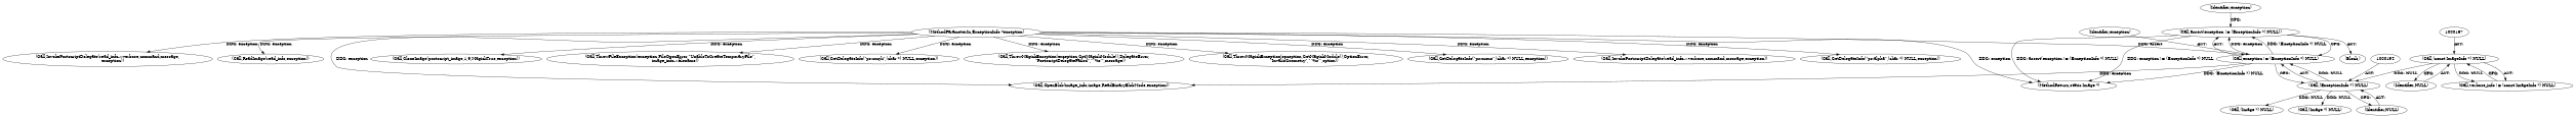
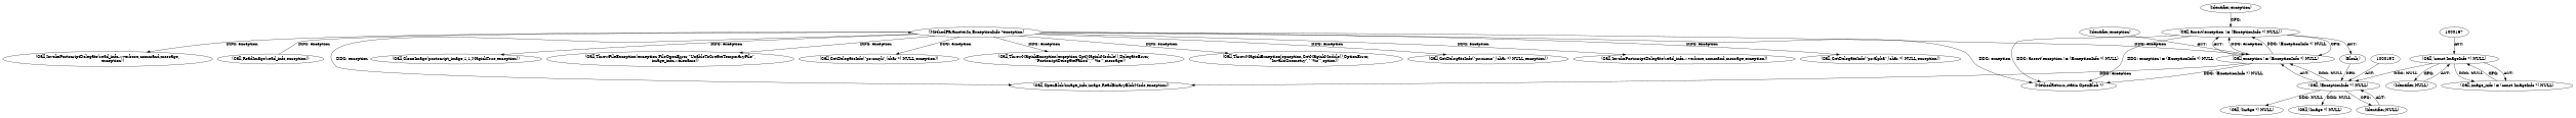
  digraph {
    n1 [label="(Call,assert(exception != (ExceptionInfo *) NULL))"]
    n2 [label="(Call,exception != (ExceptionInfo *) NULL)"]
-   n3 [label="(MethodReturn,static Image *)"]
+   n3 [label="(MethodReturn,static OpenBlob *)"]
    n4 [label="(Block,)"]
    n5 [label="(Call,(ExceptionInfo *) NULL)"]
    n6 [label="(Call,OpenBlob(image_info,image,ReadBinaryBlobMode,exception))"]
    n7 [label="(Call,(Image *) NULL)"]
    n8 [label="(Call,(Image *) NULL)"]
    n9 [label="(Identifier,NULL)"]
    n10 [label="(MethodParameterIn,ExceptionInfo *exception)"]
    n11 [label="(Call,InvokePostscriptDelegate(read_info->verbose,command,message,\n        exception))"]
    n12 [label="(Call,ReadImage(read_info,exception))"]
-   n13 [label="(Call,CloneImage(postscript_image,1,9,MagickTrue,exception))"]
+   n13 [label="(Call,CloneImage(postscript_image,1,1,MagickTrue,exception))"]
    n14 [label="(Call,ThrowFileException(exception,FileOpenError,\"UnableToCreateTemporaryFile\",\n        image_info->filename))"]
    n15 [label="(Call,GetDelegateInfo(\"ps:cmyk\",(char *) NULL,exception))"]
    n16 [label="(Call,ThrowMagickException(exception,GetMagickModule(),DelegateError,\n          \"PostscriptDelegateFailed\",\"`%s'\",message))"]
    n17 [label="(Call,ThrowMagickException(exception,GetMagickModule(),OptionError,\n             \"InvalidGeometry\",\"`%s'\",option))"]
    n18 [label="(Call,GetDelegateInfo(\"ps:mono\",(char *) NULL,exception))"]
    n19 [label="(Call,InvokePostscriptDelegate(read_info->verbose,command,message,exception))"]
    n20 [label="(Call,GetDelegateInfo(\"ps:alpha\",(char *) NULL,exception))"]
    n21 [label="(Call,(const ImageInfo *) NULL)"]
-   n22 [label="(Call,verbose_info != (const ImageInfo *) NULL)"]
+   n22 [label="(Call,image_info != (const ImageInfo *) NULL)"]
    n23 [label="(Identifier,NULL)"]
    n24 [label="(Identifier,exception)"]
    n25 [label="(Identifier,exception)"]
    1000194
    1000167
    n1 -> n2 [label="CFG: "]
    n1 -> n3 [label="DDG: assert(exception != (ExceptionInfo *) NULL)"]
    n1 -> n3 [label="DDG: exception != (ExceptionInfo *) NULL"]
    n1 -> n4 [label="AST: "]
    n2 -> n1 [label="AST: "]
    n2 -> n1 [label="DDG: exception"]
    n2 -> n1 [label="DDG: (ExceptionInfo *) NULL"]
    n2 -> n3 [label="DDG: (ExceptionInfo *) NULL"]
-   n2 -> n5 [label="CFG: "]
+   n4 -> n5 [label="CFG: "]
    n2 -> n6 [label="DDG: exception"]
    n5 -> n2 [label="AST: "]
    n5 -> n2 [label="DDG: NULL"]
    n5 -> n7 [label="DDG: NULL"]
    n5 -> n8 [label="DDG: NULL"]
    n5 -> n9 [label="CFG: "]
    n9 -> n5 [label="AST: "]
-   n10 -> n2 [label="DDG: assert"]
+   n10 -> n2 [label="DDG: exception"]
    n10 -> n3 [label="DDG: exception"]
    n10 -> n6 [label="DDG: exception"]
    n10 -> n11 [label="DDG: exception"]
-   n10 -> n12 [label="DDG: exception"]
+   n12 -> n10 [label="DDG: exception"]
    n10 -> n13 [label="DDG: exception"]
    n10 -> n14 [label="DDG: exception"]
    n10 -> n15 [label="DDG: exception"]
    n10 -> n16 [label="DDG: exception"]
    n10 -> n17 [label="DDG: exception"]
    n10 -> n18 [label="DDG: exception"]
    n10 -> n19 [label="DDG: exception"]
    n10 -> n20 [label="DDG: exception"]
    n21 -> n5 [label="DDG: NULL"]
    n21 -> n22 [label="AST: "]
    n21 -> n22 [label="DDG: NULL"]
    n21 -> n23 [label="CFG: "]
    n22 -> n21 [label="CFG: "]
    n23 -> n21 [label="AST: "]
    n24 -> n1 [label="CFG: "]
    n25 -> n2 [label="AST: "]
    1000194 -> n5 [label="AST: "]
    1000167 -> n21 [label="AST: "]
  }
